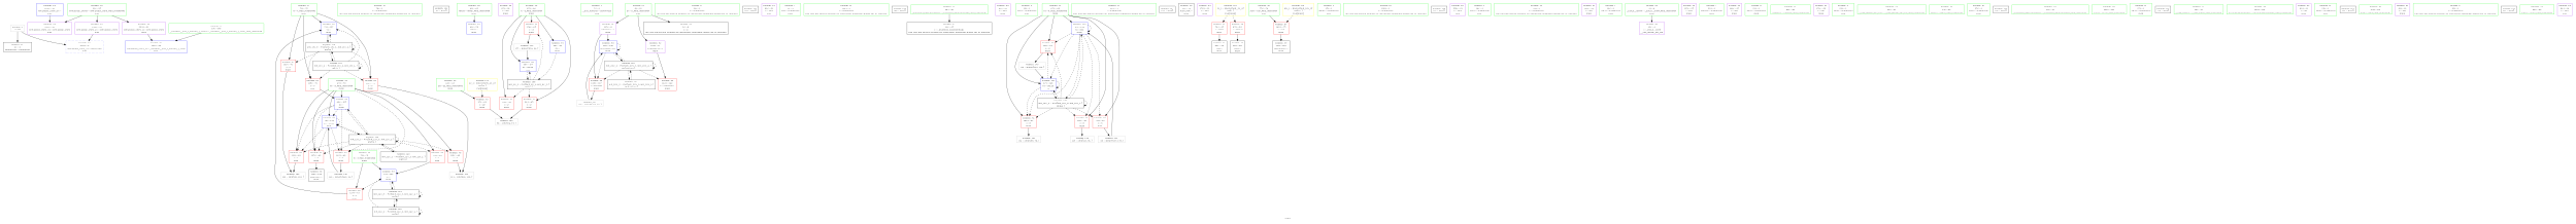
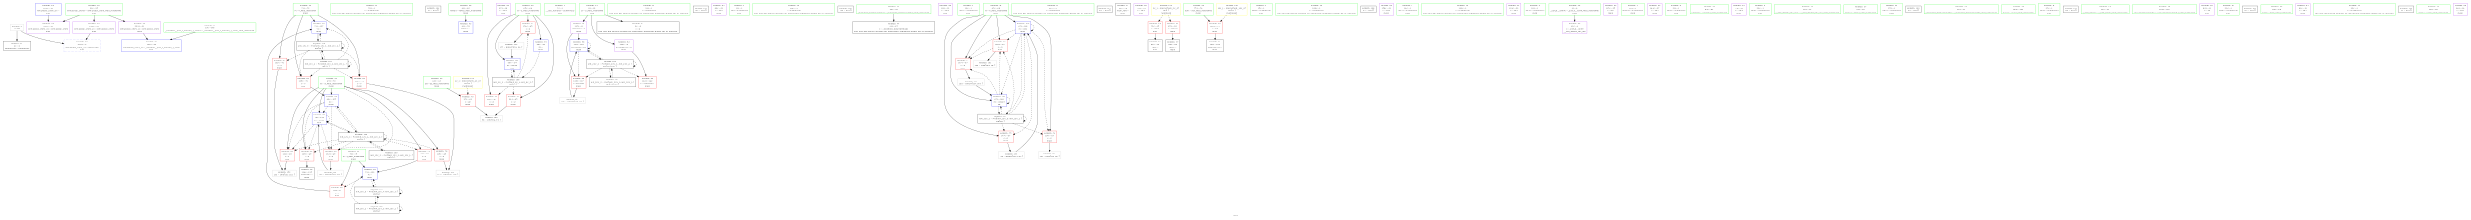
  digraph {
    fontname="Comic Neue"
    label=SVFG
    node [color=green fontname="Comic Neue" shape=record]
    edge [fontname="Comic Neue" style=dashed]
    n1 [color=grey label="{NodeID: 0\nNullPtr}"]
    n2 [color=black label="{NodeID: 42\n2\<--3\ndummyVal\<--dummyVal\n}"]
    n3 [color=blue label="{NodeID: 92\n204\<--3\nllvm.global_ctors_2\<--dummyVal\nGlob }" style=dotted]
    n4 [color=blue label="{NodeID: 97\n71\<--127\ny\<--\nmain\n}"]
    n5 [color=black label="{NodeID: 156\nMR_14V_5 = PHI(MR_14V_4, MR_14V_3, )\npts\{72 \}\n}"]
    n6 [color=red label="{NodeID: 84\n125\<--71\n\<--y\nmain\n}"]
    n7 [color=red label="{NodeID: 85\n132\<--71\n\<--y\nmain\n}"]
    n8 [color=red label="{NodeID: 83\n120\<--71\n\<--y\nmain\n}"]
    n9 [color=black label="{NodeID: 161\nMR_14V_2 = PHI(MR_14V_3, MR_14V_1, )\npts\{72 \}\n}"]
    n10 [color=blue label="{NodeID: 96\n69\<--125\nx\<--\nmain\n}"]
    n11 [color=grey label="{NodeID: 152\n133 = cmp(131, 132, )\n}"]
    n12 [color=grey label="{NodeID: 149\n121 = cmp(119, 120, )\n}"]
    n13 [label="{NodeID: 14\n78\<--1\n\<--dummyObj\nCan only get source location for instruction, argument, global var or function.}"]
    n14 [color=black label="{NodeID: 194\n43 = PHI()\n}"]
    n15 [label="{NodeID: 28\n61\<--62\nretval\<--retval_field_insensitive\nmain\n}"]
    n16 [color=blue label="{NodeID: 93\n61\<--78\nretval\<--\nmain\n}"]
    n17 [color=purple label="{NodeID: 56\n87\<--18\n\<--.str.3\nmain\n}"]
    n18 [color=red label="{NodeID: 70\n97\<--63\n\<--zz\nmain\n}"]
    n19 [color=grey label="{NodeID: 150\n98 = cmp(96, 97, )\n}"]
    n20 [color=blue label="{NodeID: 99\n69\<--143\nx\<--inc12\nmain\n}"]
    n21 [color=red label="{NodeID: 80\n131\<--69\n\<--x\nmain\n}"]
    n22 [color=red label="{NodeID: 81\n135\<--69\n\<--x\nmain\n}"]
    n23 [color=red label="{NodeID: 82\n142\<--69\n\<--x\nmain\n}"]
    n24 [color=black label="{NodeID: 166\nMR_12V_3 = PHI(MR_12V_6, MR_12V_2, )\npts\{70 \}\n}"]
    n25 [color=black label="{NodeID: 48\n136\<--135\nidxprom\<--\nmain\n}"]
-   n26 [color=grey label="{NodeID: 146\n143 = Binary(642, 94, )\n}"]
+   n26 [color=grey label="{NodeID: 146\n143 = Binary(142, 94, )\n}"]
    n27 [color=red label="{NodeID: 78\n119\<--69\n\<--x\nmain\n}"]
    n28 [color=red label="{NodeID: 79\n123\<--69\n\<--x\nmain\n}"]
    n29 [color=black label="{NodeID: 160\nMR_12V_2 = PHI(MR_12V_3, MR_12V_1, )\npts\{70 \}\n}"]
    n30 [label="{NodeID: 1\n7\<--1\n__dso_handle\<--dummyObj\nGlob }"]
    n31 [color=blue label="{NodeID: 98\n137\<--139\narrayidx\<--inc\nmain\n}"]
    n32 [color=red label="{NodeID: 88\n138\<--137\n\<--arrayidx\nmain\n}"]
    n33 [color=black label="{NodeID: 169\nMR_20V_3 = PHI(MR_20V_4, MR_20V_2, )\npts\{100000 \}\n}"]
    n34 [color=grey label="{NodeID: 147\n139 = Binary(138, 94, )\n}"]
    n35 [color=red label="{NodeID: 89\n163\<--162\n\<--arrayidx22\nmain\n}"]
    n36 [color=black label="{NodeID: 163\nMR_20V_2 = PHI(MR_20V_3, MR_20V_1, )\npts\{100000 \}\n}"]
    n37 [label="{NodeID: 15\n94\<--1\n\<--dummyObj\nCan only get source location for instruction, argument, global var or function.}"]
    n38 [color=black label="{NodeID: 195\n153 = PHI()\n}"]
    n39 [label="{NodeID: 29\n63\<--64\nzz\<--zz_field_insensitive\nmain\n}"]
    n40 [color=black label="{NodeID: 43\n9\<--8\n\<--a\nCan only get source location for instruction, argument, global var or function.}"]
    n41 [color=purple label="{NodeID: 57\n89\<--21\n\<--.str.4\nmain\n}"]
    n42 [color=red label="{NodeID: 71\n96\<--65\n\<--z\nmain\n}"]
    n43 [label="{NodeID: 2\n11\<--1\n.str\<--dummyObj\nGlob }"]
    n44 [color=blue label="{NodeID: 95\n73\<--123\nt\<--\nmain\n}"]
    n45 [label="{NodeID: 16\n106\<--1\n\<--dummyObj\nCan only get source location for instruction, argument, global var or function.}"]
    n46 [color=black label="{NodeID: 196\n159 = PHI()\n}"]
    n47 [label="{NodeID: 30\n65\<--66\nz\<--z_field_insensitive\nmain\n}"]
    n48 [color=red label="{NodeID: 72\n100\<--65\n\<--z\nmain\n}"]
    n49 [color=red label="{NodeID: 73\n176\<--65\n\<--z\nmain\n}"]
    n50 [color=blue label="{NodeID: 94\n65\<--94\nz\<--\nmain\n}"]
    n51 [color=blue label="{NodeID: 102\n65\<--177\nz\<--inc29\nmain\n}"]
    n52 [color=grey label="{NodeID: 143\n177 = Binary(176, 94, )\n}"]
    n53 [color=black label="{NodeID: 158\nMR_8V_3 = PHI(MR_8V_4, MR_8V_2, )\npts\{66 \}\n}"]
    n54 [color=black label="{NodeID: 44\n44\<--45\n\<--_ZNSt8ios_base4InitD1Ev\nCan only get source location for instruction, argument, global var or function.}"]
    n55 [color=purple label="{NodeID: 58\n111\<--21\n\<--.str.4\nmain\n}"]
    n56 [color=red label="{NodeID: 86\n127\<--73\n\<--t\nmain\n}"]
    n57 [label="{NodeID: 3\n13\<--1\n.str.1\<--dummyObj\nGlob }"]
    n58 [color=blue label="{NodeID: 100\n67\<--148\nn\<--dec\nmain\n}"]
    n59 [color=red label="{NodeID: 74\n114\<--67\n\<--n\nmain\n}"]
    n60 [color=red label="{NodeID: 75\n147\<--67\n\<--n\nmain\n}"]
    n61 [color=red label="{NodeID: 76\n155\<--67\n\<--n\nmain\n}"]
    n62 [color=red label="{NodeID: 77\n167\<--67\n\<--n\nmain\n}"]
    n63 [color=blue label="{NodeID: 101\n67\<--168\nn\<--dec25\nstr\n}"]
    n64 [color=black label="{NodeID: 159\nMR_10V_2 = PHI(MR_10V_5, MR_10V_1, )\npts\{68 \}\n}"]
    n65 [color=grey label="{NodeID: 148\n115 = cmp(114, 78, )\n}"]
    n66 [color=grey label="{NodeID: 144\n148 = Binary(147, 149, )\n}"]
    n67 [color=grey label="{NodeID: 151\n156 = cmp(155, 78, )\n}"]
    n68 [color=grey label="{NodeID: 145\n168 = Binary(167, 149, )\n}"]
    n69 [label="{NodeID: 17\n107\<--1\n\<--dummyObj\nCan only get source location for instruction, argument, global var or function.}"]
    n70 [color=black label="{NodeID: 197\n102 = PHI()\n}"]
    n71 [label="{NodeID: 31\n67\<--68\nn\<--n_field_insensitive\nmain\n}"]
    n72 [color=black label="{NodeID: 45\n60\<--78\nmain_ret\<--\nmain\n}"]
    n73 [color=purple label="{NodeID: 59\n152\<--21\n\<--.str.4\nmain\n}"]
    n74 [color=yellow label="{NodeID: 170\n2V_1 = ENCHI(MR_2V_0)\npts\{1 \}\nFun[main]}" style=double]
    n75 [color=red label="{NodeID: 68\n79\<--15\n\<--stdin\nmain\n}"]
    n76 [color=red label="{NodeID: 69\n85\<--20\n\<--stdout\nmain\n}"]
    n77 [color=black label="{NodeID: 46\n82\<--79\ncall\<--\nmain\n}"]
    n78 [color=black label="{NodeID: 47\n88\<--85\ncall1\<--\nmain\n}"]
    n79 [color=red label="{NodeID: 87\n160\<--75\n\<--x19\nmain\n}"]
    n80 [color=black label="{NodeID: 49\n161\<--160\nidxprom21\<--\nmain\n}"]
    n81 [label="{NodeID: 4\n15\<--1\nstdin\<--dummyObj\nGlob }"]
    n82 [label="{NodeID: 18\n108\<--1\n\<--dummyObj\nCan only get source location for instruction, argument, global var or function.}"]
    n83 [color=black label="{NodeID: 198\n112 = PHI()\n}"]
    n84 [label="{NodeID: 32\n69\<--70\nx\<--x_field_insensitive\nmain\n}"]
    n85 [color=black label="{NodeID: 157\nMR_16V_5 = PHI(MR_16V_4, MR_16V_3, )\npts\{74 \}\n}"]
    n86 [color=purple label="{NodeID: 60\n158\<--21\n\<--.str.4\nmain\n}"]
    n87 [color=black label="{NodeID: 162\nMR_16V_2 = PHI(MR_16V_3, MR_16V_1, )\npts\{74 \}\n}"]
    n88 [label="{NodeID: 5\n16\<--1\n.str.2\<--dummyObj\nGlob }"]
    n89 [label="{NodeID: 19\n149\<--1\n\<--dummyObj\nCan only get source location for instruction, argument, global var or function.}"]
    n90 [label="{NodeID: 33\n71\<--72\ny\<--y_field_insensitive\nmain\n}"]
    n91 [color=purple label="{NodeID: 61\n101\<--23\n\<--.str.5\nmain\n}"]
    n92 [color=yellow label="{NodeID: 172\n6V_1 = ENCHI(MR_6V_0)\npts\{64 \}\nFun[main]}" style=double]
    n93 [label="{NodeID: 6\n18\<--1\n.str.3\<--dummyObj\nGlob }"]
    n94 [label="{NodeID: 20\n4\<--6\n_ZStL8__ioinit\<--_ZStL8__ioinit_field_insensitive\nGlob }"]
    n95 [color=purple label="{NodeID: 50\n42\<--4\n\<--_ZStL8__ioinit\n__cxx_global_var_init\n}"]
    n96 [label="{NodeID: 34\n73\<--74\nt\<--t_field_insensitive\nmain\n}"]
    n97 [color=purple label="{NodeID: 62\n117\<--25\n\<--.str.6\nmain\n}"]
    n98 [color=blue label="{NodeID: 90\n202\<--32\nllvm.global_ctors_0\<--\nGlob }"]
    n99 [color=purple label="{NodeID: 65\n202\<--31\nllvm.global_ctors_0\<--llvm.global_ctors\nGlob }"]
    n100 [label="{NodeID: 7\n20\<--1\nstdout\<--dummyObj\nGlob }"]
    n101 [label="{NodeID: 21\n8\<--10\na\<--a_field_insensitive\nGlob }"]
    n102 [color=purple label="{NodeID: 51\n137\<--8\narrayidx\<--a\nmain\n}"]
    n103 [color=purple label="{NodeID: 52\n162\<--8\narrayidx22\<--a\nmain\n}"]
    n104 [label="{NodeID: 35\n75\<--76\nx19\<--x19_field_insensitive\nmain\n}"]
    n105 [color=purple label="{NodeID: 63\n164\<--27\n\<--.str.7\nmain\n}"]
    n106 [color=blue label="{NodeID: 91\n203\<--33\nllvm.global_ctors_1\<--_GLOBAL__sub_I_zuoyou_1_1.cpp\nGlob }"]
    n107 [label="{NodeID: 8\n21\<--1\n.str.4\<--dummyObj\nGlob }"]
    n108 [label="{NodeID: 22\n31\<--35\nllvm.global_ctors\<--llvm.global_ctors_field_insensitive\nGlob }"]
    n109 [color=purple label="{NodeID: 66\n203\<--31\nllvm.global_ctors_1\<--llvm.global_ctors\nGlob }"]
    n110 [color=purple label="{NodeID: 67\n204\<--31\nllvm.global_ctors_2\<--llvm.global_ctors\nGlob }"]
    n111 [label="{NodeID: 36\n83\<--84\nfreopen\<--freopen_field_insensitive\n}"]
    n112 [color=purple label="{NodeID: 64\n171\<--29\n\<--.str.8\nmain\n}"]
    n113 [label="{NodeID: 9\n23\<--1\n.str.5\<--dummyObj\nGlob }"]
    n114 [label="{NodeID: 23\n36\<--37\n__cxx_global_var_init\<--__cxx_global_var_init_field_insensitive\n}"]
    n115 [label="{NodeID: 37\n91\<--92\nscanf\<--scanf_field_insensitive\n}"]
    n116 [label="{NodeID: 10\n25\<--1\n.str.6\<--dummyObj\nGlob }"]
    n117 [color=black label="{NodeID: 190\n118 = PHI()\n}"]
    n118 [label="{NodeID: 24\n40\<--41\n_ZNSt8ios_base4InitC1Ev\<--_ZNSt8ios_base4InitC1Ev_field_insensitive\n}"]
    n119 [label="{NodeID: 38\n103\<--104\nprintf\<--printf_field_insensitive\n}"]
    n120 [label="{NodeID: 11\n27\<--1\n.str.7\<--dummyObj\nGlob }"]
    n121 [color=black label="{NodeID: 191\n165 = PHI()\n}"]
    n122 [label="{NodeID: 25\n46\<--47\n__cxa_atexit\<--__cxa_atexit_field_insensitive\n}"]
    n123 [label="{NodeID: 39\n109\<--110\nllvm.memset.p0i8.i64\<--llvm.memset.p0i8.i64_field_insensitive\n}"]
    n124 [color=purple label="{NodeID: 53\n80\<--11\n\<--.str\nmain\n}"]
    n125 [color=yellow label="{NodeID: 178\n18V_1 = ENCHI(MR_18V_0)\npts\{76 \}\nFun[main]}" style=double]
    n126 [label="{NodeID: 12\n29\<--1\n.str.8\<--dummyObj\nGlob }"]
    n127 [color=black label="{NodeID: 192\n172 = PHI()\n}"]
    n128 [label="{NodeID: 26\n45\<--51\n_ZNSt8ios_base4InitD1Ev\<--_ZNSt8ios_base4InitD1Ev_field_insensitive\n}"]
    n129 [label="{NodeID: 40\n173\<--174\nputs\<--puts_field_insensitive\n}"]
    n130 [color=purple label="{NodeID: 54\n81\<--13\n\<--.str.1\nmain\n}"]
    n131 [label="{NodeID: 13\n32\<--1\n\<--dummyObj\nCan only get source location for instruction, argument, global var or function.}"]
    n132 [color=black label="{NodeID: 193\n90 = PHI()\n}"]
    n133 [label="{NodeID: 27\n58\<--59\nmain\<--main_field_insensitive\n}"]
    n134 [label="{NodeID: 41\n33\<--198\n_GLOBAL__sub_I_zuoyou_1_1.cpp\<--_GLOBAL__sub_I_zuoyou_1_1.cpp_field_insensitive\n}"]
    n135 [color=purple label="{NodeID: 55\n86\<--16\n\<--.str.2\nmain\n}"]
    n1 -> n2 [style=solid]
    n1 -> n3 [style=solid]
    n4 -> n5 [style=solid]
    n5 -> n4
    n5 -> n5
    n5 -> n6
    n5 -> n7
    n5 -> n8
    n5 -> n9
    n6 -> n10 [style=solid]
    n7 -> n11 [style=solid]
    n8 -> n12 [style=solid]
    n9 -> n4
    n9 -> n5
    n9 -> n6
    n9 -> n8
    n9 -> n9
    n10 -> n20
    n10 -> n21
    n10 -> n22
    n10 -> n23
    n10 -> n24
    n15 -> n16 [style=solid]
    n18 -> n19 [style=solid]
    n20 -> n20
    n20 -> n21
    n20 -> n22
    n20 -> n23
    n20 -> n24
    n21 -> n11 [style=solid]
    n22 -> n25 [style=solid]
    n23 -> n26 [style=solid]
    n24 -> n10
    n24 -> n20
    n24 -> n21
    n24 -> n22
    n24 -> n23
    n24 -> n24
    n24 -> n27
    n24 -> n28
    n24 -> n29
    n26 -> n20 [style=solid]
    n27 -> n12 [style=solid]
    n28 -> n44 [style=solid]
    n29 -> n24
    n31 -> n31
    n31 -> n32
    n31 -> n33
    n32 -> n34 [style=solid]
    n33 -> n31
    n33 -> n32
    n33 -> n33
    n33 -> n35
    n33 -> n36
    n34 -> n31 [style=solid]
    n36 -> n33
    n39 -> n18 [style=solid]
    n42 -> n19 [style=solid]
    n44 -> n56
    n44 -> n85
    n47 -> n42 [style=solid]
    n47 -> n48 [style=solid]
    n47 -> n49 [style=solid]
    n47 -> n50 [style=solid]
    n47 -> n51 [style=solid]
    n49 -> n52 [style=solid]
    n50 -> n53
    n51 -> n53
    n52 -> n51 [style=solid]
    n53 -> n42
    n53 -> n48
    n53 -> n49
    n53 -> n51
    n56 -> n4 [style=solid]
    n58 -> n58
    n58 -> n59
    n58 -> n60
    n58 -> n61
    n58 -> n62
    n58 -> n63
    n58 -> n64
    n59 -> n65 [style=solid]
    n60 -> n66 [style=solid]
    n61 -> n67 [style=solid]
    n62 -> n68 [style=solid]
    n63 -> n61
    n63 -> n62
    n63 -> n63
    n63 -> n64
    n64 -> n58
    n64 -> n59
    n64 -> n60
    n64 -> n61
-   n64 -> n62
+   n61 -> n62
    n64 -> n63
    n64 -> n64
    n66 -> n58 [style=solid]
    n68 -> n63 [style=solid]
    n71 -> n58 [style=solid]
    n71 -> n59 [style=solid]
    n71 -> n60 [style=solid]
    n71 -> n61 [style=solid]
    n71 -> n62 [style=solid]
    n71 -> n63 [style=solid]
    n74 -> n75
    n74 -> n76
    n75 -> n77 [style=solid]
    n76 -> n78 [style=solid]
    n79 -> n80 [style=solid]
    n84 -> n10 [style=solid]
    n84 -> n20 [style=solid]
    n84 -> n21 [style=solid]
    n84 -> n22 [style=solid]
    n84 -> n23
    n84 -> n27 [style=solid]
    n84 -> n28 [style=solid]
    n85 -> n44
    n85 -> n85
    n85 -> n87
    n87 -> n44
    n87 -> n85
    n87 -> n87
    n90 -> n4 [style=solid]
    n90 -> n6 [style=solid]
    n90 -> n7 [style=solid]
    n90 -> n8 [style=solid]
    n92 -> n18
    n94 -> n95 [style=solid]
    n96 -> n44 [style=solid]
    n96 -> n56 [style=solid]
    n98 -> n99 [style=solid]
    n101 -> n40 [style=solid]
    n101 -> n102 [style=solid]
    n101 -> n103 [style=solid]
    n102 -> n31 [style=solid]
    n102 -> n32 [style=solid]
    n103 -> n35 [style=solid]
    n104 -> n79 [style=solid]
    n108 -> n99 [style=solid]
    n108 -> n109 [style=solid]
    n108 -> n110 [style=solid]
    n109 -> n106 [style=solid]
    n110 -> n3 [style=solid]
    n125 -> n79
    n128 -> n54 [style=solid]
    n134 -> n106 [style=solid]
  }
